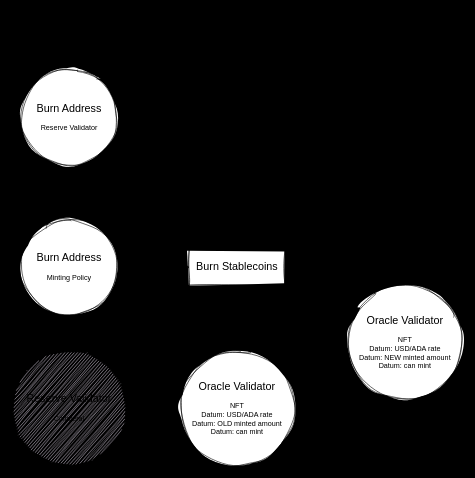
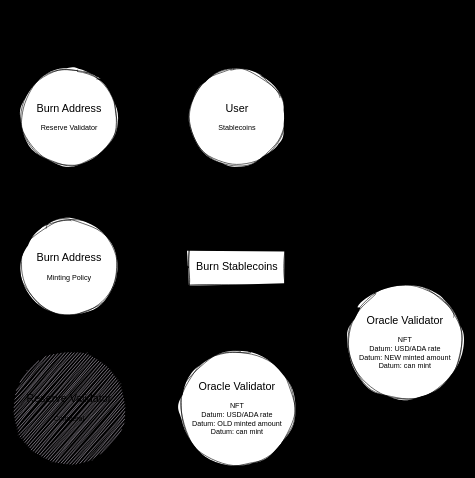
  <mxCell id="0" />
  <mxCell id="1" parent="0" />
+ <mxCell id="2" style="edgeStyle=none;html=1;exitX=0.5;exitY=1;exitDx=0;exitDy=0;entryX=0.5;entryY=0;entryDx=0;entryDy=0;rounded=0;sketch=1;curveFitting=1;jiggle=2;" parent="1" source="3" target="5" edge="1"><mxGeometry relative="1" as="geometry" /></mxCell>
+ <mxCell id="3" value="&lt;font style=&quot;&quot;&gt;&lt;span style=&quot;font-size: 18px;&quot;&gt;User&lt;/span&gt;&lt;br style=&quot;font-size: 12px;&quot;&gt;&lt;br style=&quot;font-size: 12px;&quot;&gt;Stablecoins&lt;br&gt;&lt;/font&gt;" style="ellipse;whiteSpace=wrap;html=1;aspect=fixed;rounded=0;sketch=1;curveFitting=1;jiggle=2;" parent="1" vertex="1"><mxGeometry x="315" y="115" width="160" height="160" as="geometry" /></mxCell>
  <mxCell id="4" style="edgeStyle=none;html=1;exitX=1;exitY=0.75;exitDx=0;exitDy=0;rounded=0;sketch=1;curveFitting=1;jiggle=2;" parent="1" source="5" target="15" edge="1"><mxGeometry relative="1" as="geometry" /></mxCell>
  <mxCell id="5" value="&lt;font style=&quot;font-size: 18px;&quot;&gt;Burn Stablecoins&lt;/font&gt;" style="rounded=0;whiteSpace=wrap;html=1;sketch=1;curveFitting=1;jiggle=2;" parent="1" vertex="1"><mxGeometry x="315" y="415" width="160" height="60" as="geometry" /></mxCell>
  <mxCell id="6" value="&lt;font style=&quot;font-size: 30px;&quot;&gt;Burn Stablecoin&lt;/font&gt;" style="text;html=1;align=center;verticalAlign=middle;resizable=0;points=[];autosize=1;strokeColor=none;fillColor=none;fontSize=14;rounded=0;sketch=1;curveFitting=1;jiggle=2;" parent="1" vertex="1"><mxGeometry x="275" y="20" width="240" height="50" as="geometry" /></mxCell>
  <mxCell id="7" style="edgeStyle=none;html=1;exitX=1;exitY=0;exitDx=0;exitDy=0;entryX=0;entryY=1;entryDx=0;entryDy=0;rounded=0;sketch=1;curveFitting=1;jiggle=2;" parent="1" source="8" target="5" edge="1"><mxGeometry relative="1" as="geometry" /></mxCell>
  <mxCell id="8" value="&lt;font style=&quot;font-size: 18px;&quot;&gt;Reserve Validator&lt;/font&gt;&lt;br&gt;&lt;br&gt;Collateral" style="ellipse;whiteSpace=wrap;html=1;aspect=fixed;rounded=0;sketch=1;curveFitting=1;jiggle=2;fillColor=#e1d5e7;" parent="1" vertex="1"><mxGeometry x="20" y="585" width="190" height="190" as="geometry" /></mxCell>
  <mxCell id="9" style="edgeStyle=none;html=1;exitX=1;exitY=0.5;exitDx=0;exitDy=0;entryX=0;entryY=0.5;entryDx=0;entryDy=0;rounded=0;sketch=1;curveFitting=1;jiggle=2;" parent="1" source="10" target="5" edge="1"><mxGeometry relative="1" as="geometry" /></mxCell>
  <mxCell id="10" value="&lt;font style=&quot;&quot;&gt;&lt;span style=&quot;font-size: 18px;&quot;&gt;Burn Address&lt;/span&gt;&lt;br&gt;&lt;br&gt;Minting Policy&lt;br&gt;&lt;/font&gt;" style="ellipse;whiteSpace=wrap;html=1;aspect=fixed;rounded=0;sketch=1;curveFitting=1;jiggle=2;" parent="1" vertex="1"><mxGeometry x="35" y="365" width="160" height="160" as="geometry" /></mxCell>
  <mxCell id="11" style="edgeStyle=none;html=1;exitX=1;exitY=1;exitDx=0;exitDy=0;entryX=0;entryY=0;entryDx=0;entryDy=0;rounded=0;sketch=1;curveFitting=1;jiggle=2;" parent="1" source="12" target="5" edge="1"><mxGeometry relative="1" as="geometry" /></mxCell>
  <mxCell id="12" value="&lt;font style=&quot;&quot;&gt;&lt;span style=&quot;font-size: 18px;&quot;&gt;Burn Address&lt;/span&gt;&lt;br&gt;&lt;br&gt;Reserve Validator&lt;br&gt;&lt;/font&gt;" style="ellipse;whiteSpace=wrap;html=1;aspect=fixed;rounded=0;sketch=1;curveFitting=1;jiggle=2;" parent="1" vertex="1"><mxGeometry x="35" y="115" width="160" height="160" as="geometry" /></mxCell>
  <mxCell id="13" style="edgeStyle=none;html=1;exitX=0.5;exitY=0;exitDx=0;exitDy=0;rounded=0;sketch=1;curveFitting=1;jiggle=2;" parent="1" source="14" target="15" edge="1"><mxGeometry relative="1" as="geometry" /></mxCell>
  <mxCell id="14" value="&lt;font style=&quot;font-size: 18px;&quot;&gt;Oracle Validator&lt;/font&gt;&lt;br&gt;&lt;br&gt;NFT&lt;br&gt;Datum: USD/ADA rate&lt;br&gt;Datum: OLD minted amount&lt;br&gt;Datum: can mint" style="ellipse;whiteSpace=wrap;html=1;aspect=fixed;rounded=0;sketch=1;curveFitting=1;jiggle=2;" parent="1" vertex="1"><mxGeometry x="300" y="585" width="190" height="190" as="geometry" /></mxCell>
  <mxCell id="15" value="&lt;font style=&quot;font-size: 18px;&quot;&gt;Oracle Validator&lt;/font&gt;&lt;br&gt;&lt;br&gt;NFT&lt;br&gt;Datum: USD/ADA rate&lt;br&gt;Datum: NEW minted amount&lt;br&gt;Datum: can mint" style="ellipse;whiteSpace=wrap;html=1;aspect=fixed;rounded=0;sketch=1;curveFitting=1;jiggle=2;" parent="1" vertex="1"><mxGeometry x="580" y="475" width="190" height="190" as="geometry" /></mxCell>
